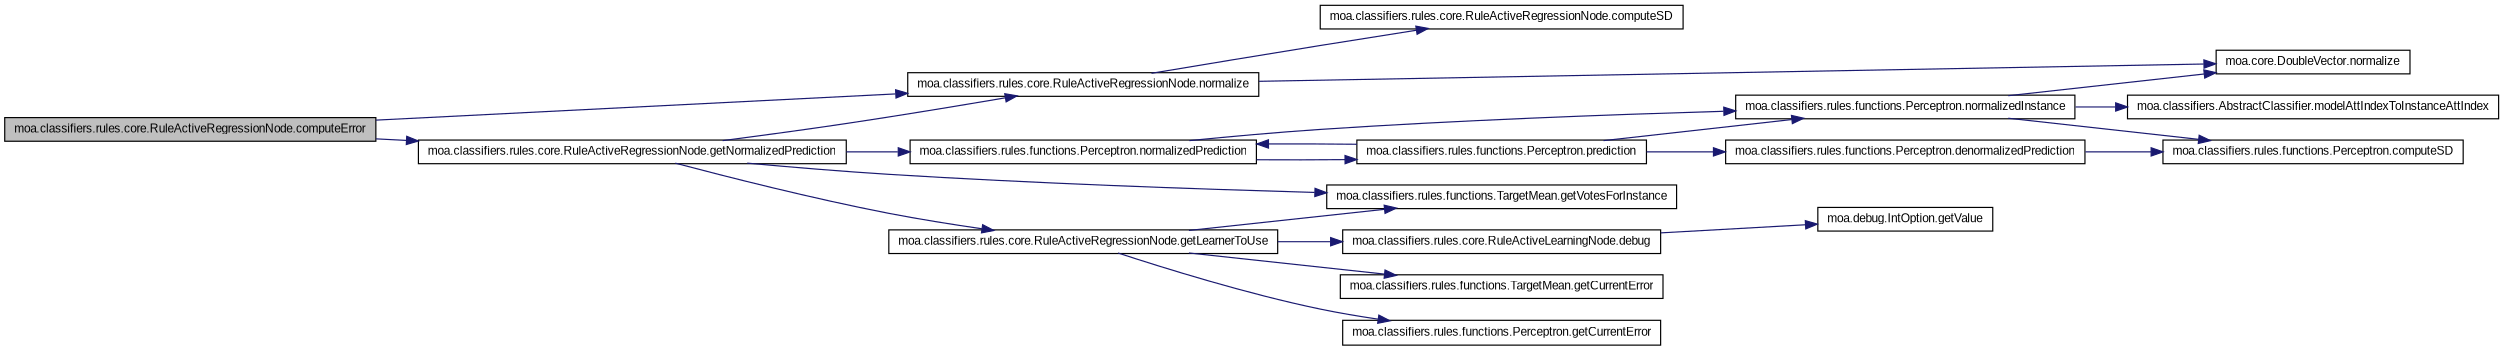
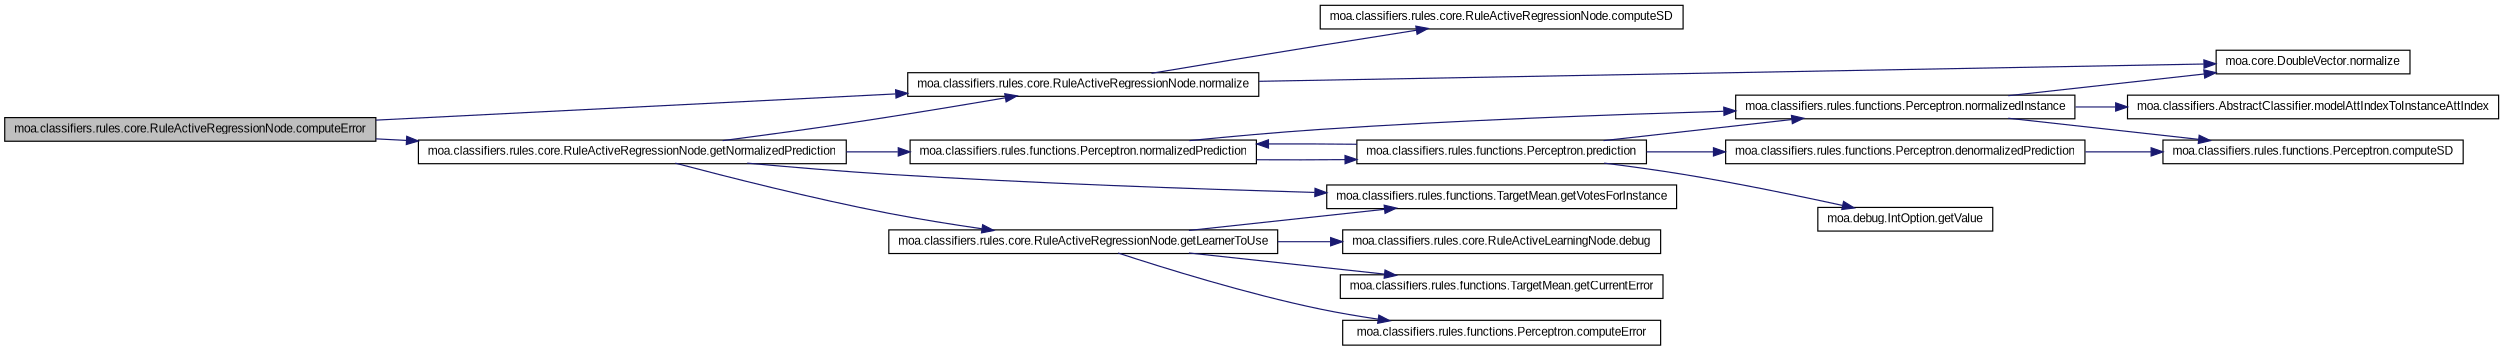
  digraph {
    fontname="Liberation Sans"
    rankdir=LR
    node [color=black fillcolor=white fontname="Liberation Sans" fontsize=10 shape=record style=filled]
    edge [color=midnightblue fontname="Liberation Sans" fontsize=10 labelfontname=Helvetica labelfontsize=10 style=solid]
    n1 [fillcolor=grey75 fontcolor=black height=0.2 label="moa.classifiers.rules.core.RuleActiveRegressionNode.computeError" width=0.4]
    n2 [height=0.2 label="moa.classifiers.rules.core.RuleActiveRegressionNode.getNormalizedPrediction" width=0.4]
    n3 [height=0.2 label="moa.classifiers.rules.core.RuleActiveRegressionNode.normalize" width=0.4]
    n4 [height=0.2 label="moa.classifiers.rules.core.RuleActiveRegressionNode.getLearnerToUse" width=0.4]
    n5 [height=0.2 label="moa.classifiers.rules.functions.TargetMean.getVotesForInstance" width=0.4]
    n6 [height=0.2 label="moa.classifiers.rules.functions.Perceptron.normalizedPrediction" width=0.4]
    n7 [height=0.2 label="moa.classifiers.rules.core.RuleActiveRegressionNode.computeSD" width=0.4]
    n8 [height=0.2 label="moa.core.DoubleVector.normalize" width=0.4]
    n9 [height=0.2 label="moa.classifiers.rules.core.RuleActiveLearningNode.debug" width=0.4]
    n10 [height=0.2 label="moa.classifiers.rules.functions.TargetMean.getCurrentError" width=0.4]
-   n11 [height=0.2 label="moa.classifiers.rules.functions.Perceptron.getCurrentError" width=0.4]
+   n11 [height=0.2 label="moa.classifiers.rules.functions.Perceptron.computeError" width=0.4]
    n12 [height=0.2 label="moa.classifiers.rules.functions.Perceptron.normalizedInstance" width=0.4]
    n13 [height=0.2 label="moa.classifiers.rules.functions.Perceptron.prediction" width=0.4]
    n14 [height=0.2 label="moa.debug.IntOption.getValue" width=0.4]
    n15 [height=0.2 label="moa.classifiers.rules.functions.Perceptron.computeSD" width=0.4]
    n16 [height=0.2 label="moa.classifiers.AbstractClassifier.modelAttIndexToInstanceAttIndex" width=0.4]
    n17 [height=0.2 label="moa.classifiers.rules.functions.Perceptron.denormalizedPrediction" width=0.4]
    n1 -> n2
    n1 -> n3
    n2 -> n3
    n2 -> n4
    n2 -> n5
    n2 -> n6
    n3 -> n7
    n3 -> n8
    n4 -> n5
    n4 -> n9
    n4 -> n10
    n4 -> n11
    n6 -> n12
    n6 -> n13
-   n9 -> n14
+   n13 -> n14
    n12 -> n8
    n12 -> n15
    n12 -> n16
    n13 -> n6
    n13 -> n12
    n13 -> n17
    n17 -> n15
  }
